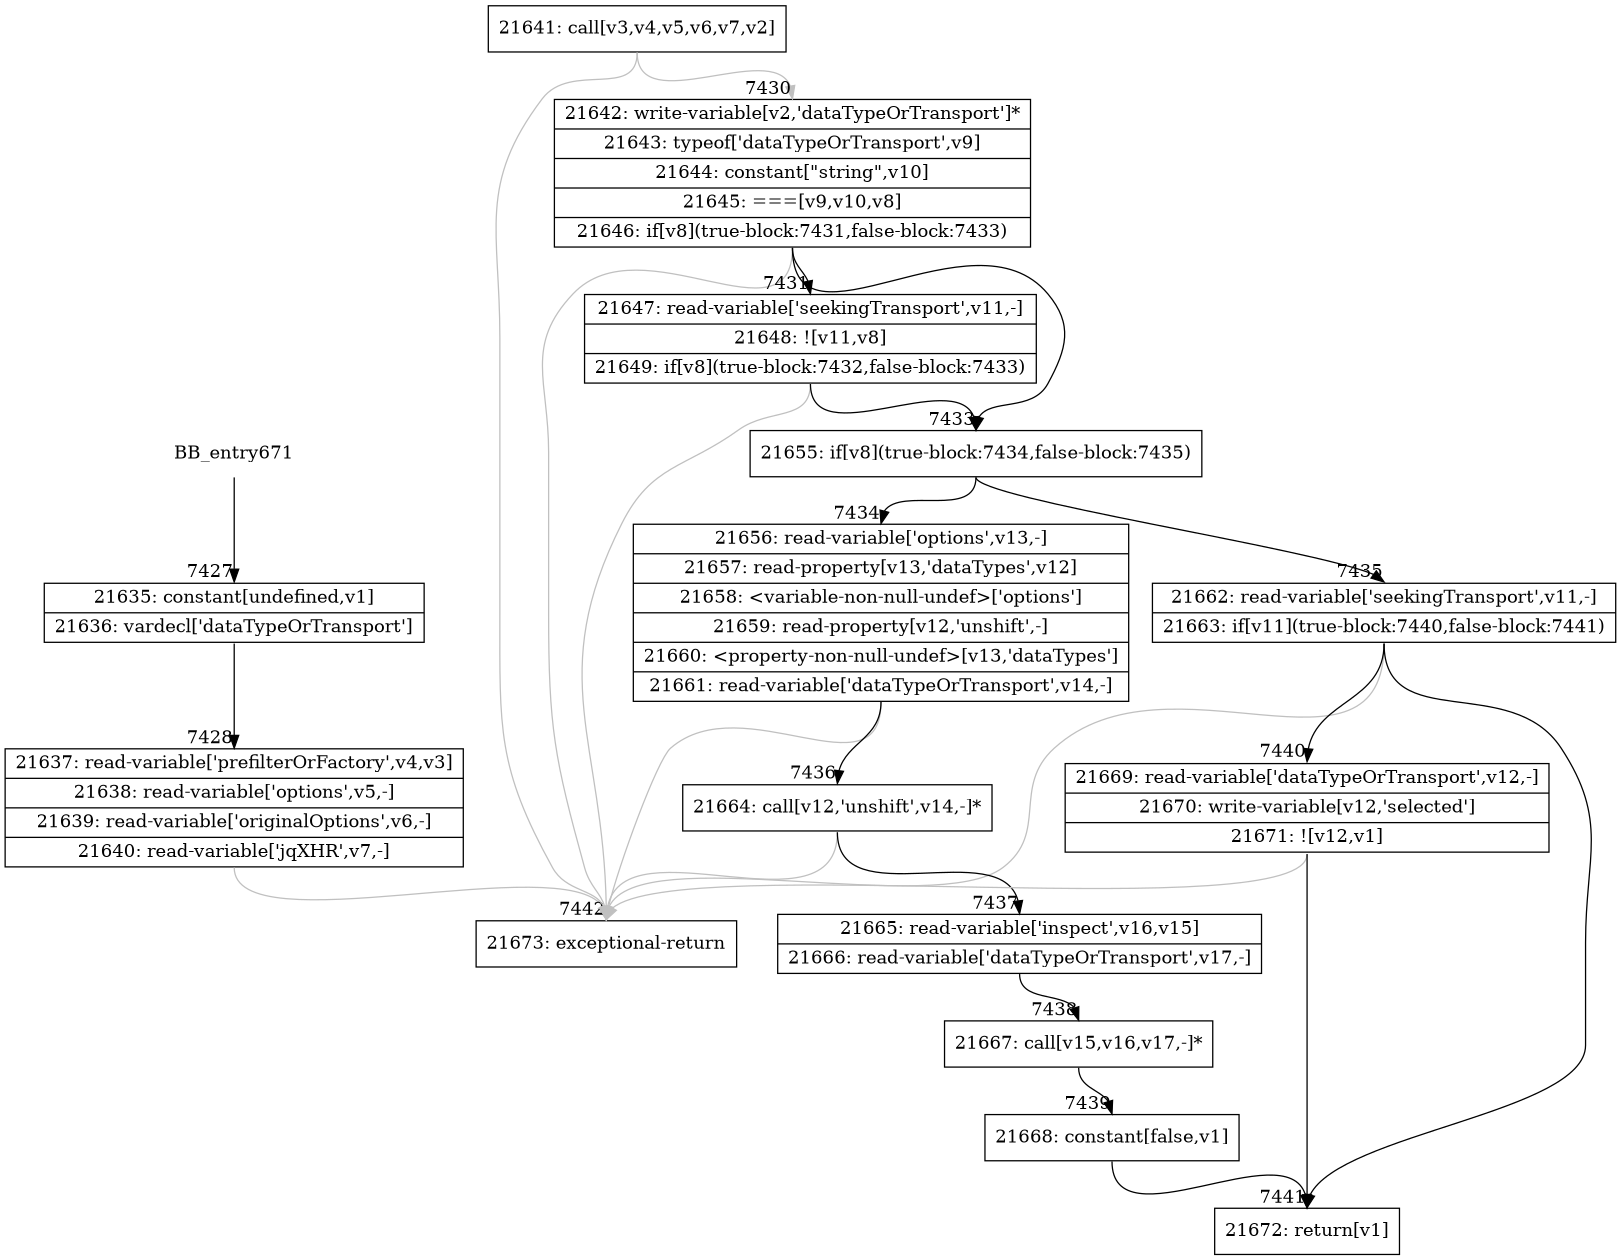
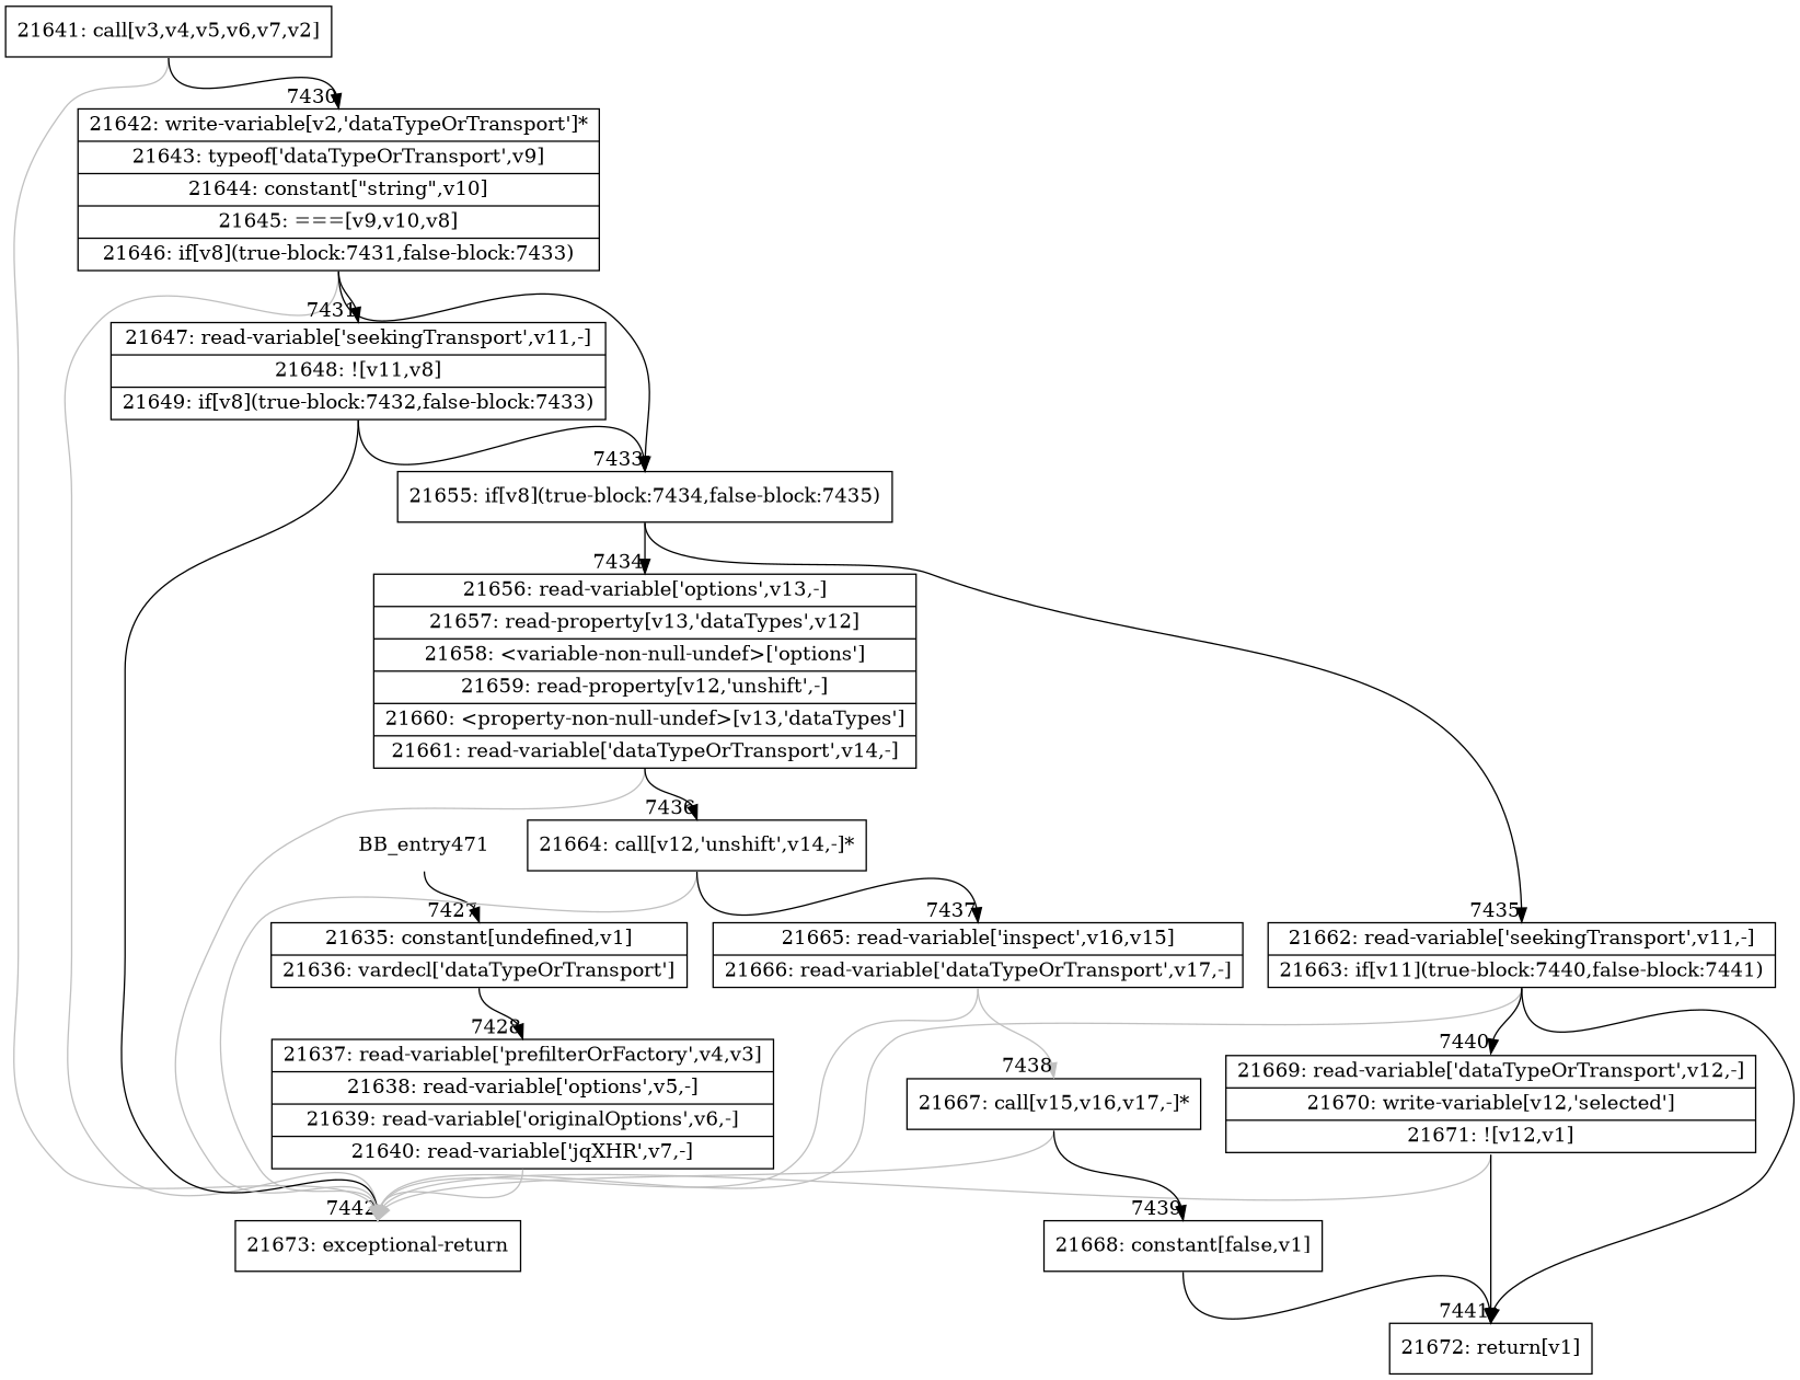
  digraph {
    rankdir=TD
    node [shape=record]
    edge [headport=n tailport=s]
-   BB_entry471 [shape=none label=BB_entry671]
+   BB_entry471 [shape=none]
    n2 [label="{21635: constant[undefined,v1]|21636: vardecl['dataTypeOrTransport']}"]
    n3 [label="{21637: read-variable['prefilterOrFactory',v4,v3]|21638: read-variable['options',v5,-]|21639: read-variable['originalOptions',v6,-]|21640: read-variable['jqXHR',v7,-]}"]
    n4 [label="{21673: exceptional-return}"]
    n5 [label="{21641: call[v3,v4,v5,v6,v7,v2]}"]
    n6 [label="{21642: write-variable[v2,'dataTypeOrTransport']*|21643: typeof['dataTypeOrTransport',v9]|21644: constant[\"string\",v10]|21645: ===[v9,v10,v8]|21646: if[v8](true-block:7431,false-block:7433)}"]
    n7 [label="{21655: if[v8](true-block:7434,false-block:7435)}"]
    n8 [label="{21647: read-variable['seekingTransport',v11,-]|21648: ![v11,v8]|21649: if[v8](true-block:7432,false-block:7433)}"]
    n9 [label="{21656: read-variable['options',v13,-]|21657: read-property[v13,'dataTypes',v12]|21658: \<variable-non-null-undef\>['options']|21659: read-property[v12,'unshift',-]|21660: \<property-non-null-undef\>[v13,'dataTypes']|21661: read-variable['dataTypeOrTransport',v14,-]}"]
    n10 [label="{21662: read-variable['seekingTransport',v11,-]|21663: if[v11](true-block:7440,false-block:7441)}"]
    n11 [label="{21664: call[v12,'unshift',v14,-]*}"]
    n12 [label="{21669: read-variable['dataTypeOrTransport',v12,-]|21670: write-variable[v12,'selected']|21671: ![v12,v1]}"]
    n13 [label="{21672: return[v1]}"]
    n14 [label="{21665: read-variable['inspect',v16,v15]|21666: read-variable['dataTypeOrTransport',v17,-]}"]
    n15 [label="{21667: call[v15,v16,v17,-]*}"]
    n16 [label="{21668: constant[false,v1]}"]
    BB_entry471 -> n2 [headlabel="    7427"]
    n2 -> n3 [headlabel="      7428"]
    n3 -> n4 [color=gray headlabel="      7442"]
    n5 -> n4 [color=gray]
-   n5 -> n6 [headlabel="      7430" color=gray]
+   n5 -> n6 [headlabel="      7430"]
    n6 -> n4 [color=gray]
    n6 -> n7 [headlabel="      7433"]
    n6 -> n8 [headlabel="      7431"]
    n7 -> n9 [headlabel="      7434"]
    n7 -> n10 [headlabel="      7435"]
-   n8 -> n4 [color=gray]
+   n8 -> n4 [color=black]
    n8 -> n7
    n9 -> n4 [color=gray]
    n9 -> n11 [headlabel="      7436"]
    n10 -> n4 [color=gray]
    n10 -> n12 [headlabel="      7440"]
    n10 -> n13 [headlabel="      7441"]
    n11 -> n4 [color=gray]
    n11 -> n14 [headlabel="      7437"]
    n12 -> n4 [color=gray]
    n12 -> n13
-   n14 -> n15 [headlabel="      7438"]
+   n14 -> n4 [color=gray]
+   n14 -> n15 [headlabel="      7438" color=gray]
+   n15 -> n4 [color=gray]
    n15 -> n16 [headlabel="      7439"]
    n16 -> n13
  }
